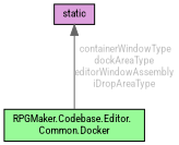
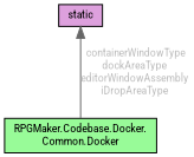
  digraph {
    fontname="Roboto Condensed"
    node [color=black fontname="Roboto Condensed" fontsize=10 shape=box style=filled]
-   n1 [fillcolor=palegreen fontcolor=black height=0.2 label="RPGMaker.Codebase.Editor.\lCommon.Docker" width=0.4]
+   n1 [fillcolor=palegreen fontcolor=black height=0.2 label="RPGMaker.Codebase.Docker.\lCommon.Docker" width=0.4]
    n2 [fillcolor=plum height=0.2 label=static width=0.4]
    n2 -> n1 [color=gray40 dir=back fontcolor=grey fontname="Roboto Condensed" fontsize=10 label=" containerWindowType\ndockAreaType\neditorWindowAssembly\niDropAreaType" labelfontname=Helvetica labelfontsize=10 style=solid]
  }
